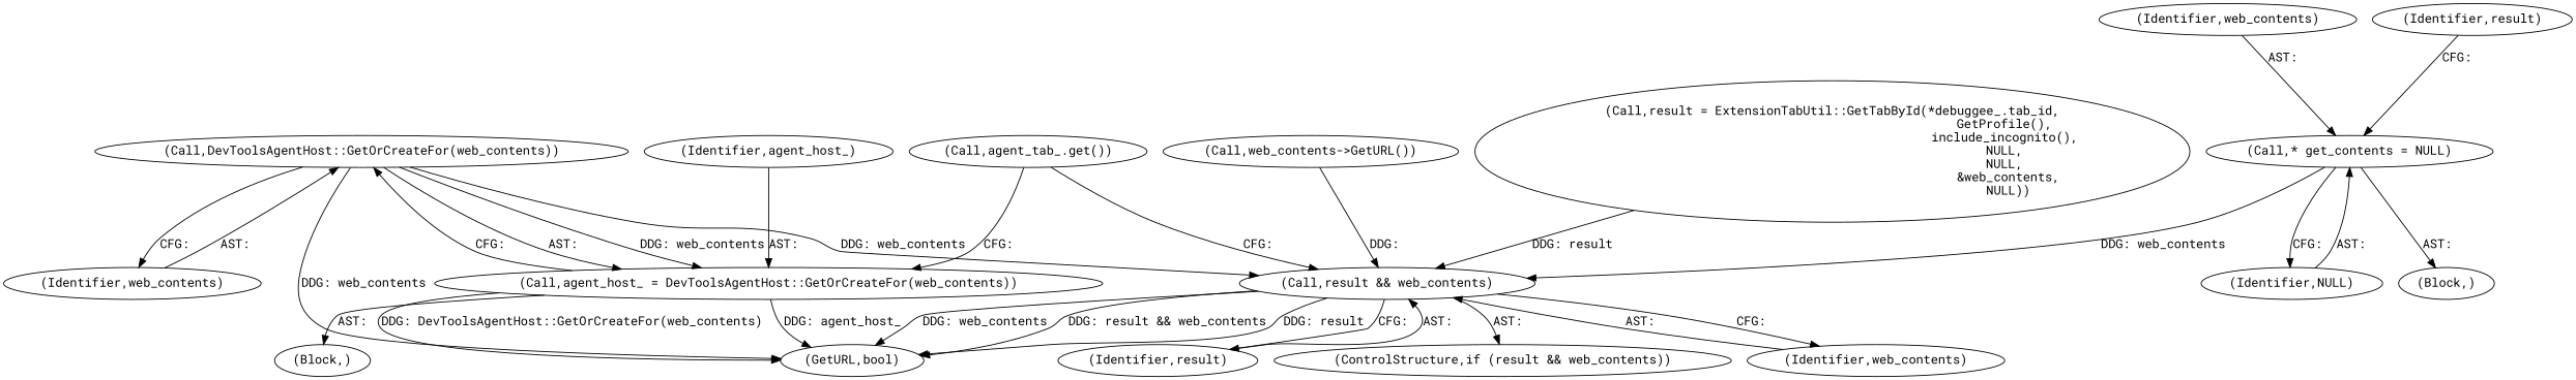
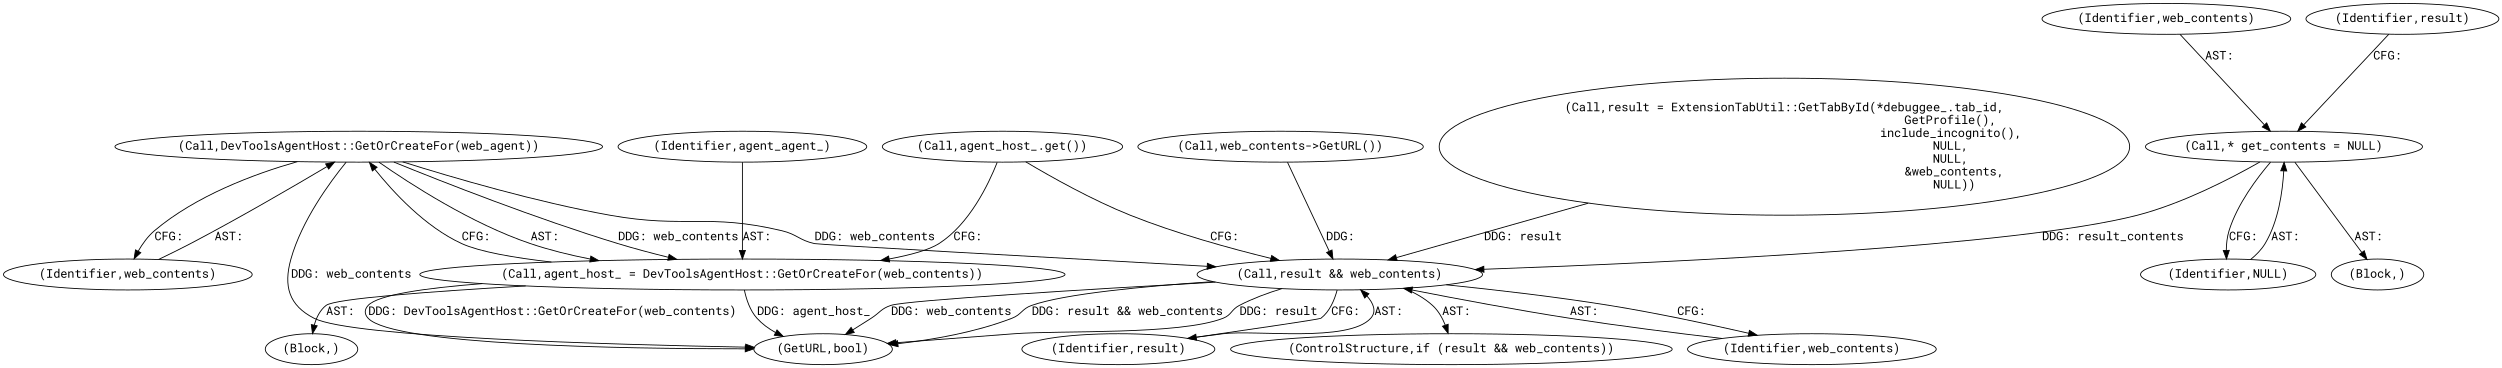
  digraph {
    fontname="Roboto Mono"
    node [fontname="Roboto Mono"]
    edge [fontname="Roboto Mono"]
    n1 [label="(Call,* get_contents = NULL)"]
    n2 [label="(Call,result && web_contents)"]
    n3 [label="(Identifier,NULL)"]
    n4 [label="(Block,)"]
    n5 [label="(GetURL,bool)"]
    n6 [label="(Identifier,result)"]
    n7 [label="(ControlStructure,if (result && web_contents))"]
    n8 [label="(Identifier,web_contents)"]
-   n9 [label="(Call,DevToolsAgentHost::GetOrCreateFor(web_contents))"]
+   n9 [label="(Call,DevToolsAgentHost::GetOrCreateFor(web_agent))"]
    n10 [label="(Call,agent_host_ = DevToolsAgentHost::GetOrCreateFor(web_contents))"]
    n11 [label="(Identifier,web_contents)"]
    n12 [label="(Block,)"]
-   n13 [label="(Call,agent_tab_.get())"]
+   n13 [label="(Call,agent_host_.get())"]
    n14 [label="(Call,result = ExtensionTabUtil::GetTabById(*debuggee_.tab_id,\n                                               GetProfile(),\n                                               include_incognito(),\n                                               NULL,\n                                               NULL,\n                                                &web_contents,\n                                                NULL))"]
    n15 [label="(Identifier,web_contents)"]
-   n16 [label="(Identifier,agent_host_)"]
+   n16 [label="(Identifier,agent_agent_)"]
    n17 [label="(Call,web_contents->GetURL())"]
    n18 [label="(Identifier,result)"]
-   n1 -> n2 [label="DDG: web_contents"]
+   n1 -> n2 [label="DDG: result_contents"]
    n1 -> n3 [label="CFG: "]
    n1 -> n4 [label="AST: "]
    n2 -> n5 [label="DDG: web_contents"]
    n2 -> n5 [label="DDG: result && web_contents"]
    n2 -> n5 [label="DDG: result"]
    n2 -> n6 [label="CFG: "]
    n2 -> n7 [label="AST: "]
    n2 -> n8 [label="CFG: "]
    n3 -> n1 [label="AST: "]
    n6 -> n2 [label="AST: "]
    n8 -> n2 [label="AST: "]
    n9 -> n2 [label="DDG: web_contents"]
    n9 -> n5 [label="DDG: web_contents"]
    n9 -> n10 [label="AST: "]
    n9 -> n10 [label="DDG: web_contents"]
    n9 -> n11 [label="CFG: "]
    n10 -> n5 [label="DDG: DevToolsAgentHost::GetOrCreateFor(web_contents)"]
    n10 -> n5 [label="DDG: agent_host_"]
    n10 -> n9 [label="CFG: "]
    n10 -> n12 [label="AST: "]
    n11 -> n9 [label="AST: "]
    n13 -> n2 [label="CFG: "]
    n13 -> n10 [label="CFG: "]
    n14 -> n2 [label="DDG: result"]
    n15 -> n1 [label="AST: "]
    n16 -> n10 [label="AST: "]
    n17 -> n2 [label="DDG: "]
    n18 -> n1 [label="CFG: "]
  }
